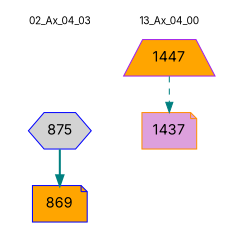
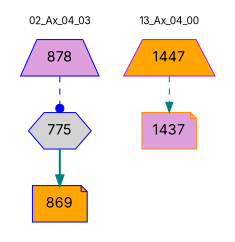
  digraph {
    fontname=Inter
    node [color=blue fillcolor=plum fontname=Inter shape=trapezium style=filled]
    edge [arrowhead=normal color=teal fontname=Inter style=dashed]
+   n1 [label=878]
    n2 [fillcolor=orange label=869 shape=note]
-   n3 [fillcolor=lightgrey label=875 shape=hexagon]
+   n3 [fillcolor=lightgrey label=775 shape=hexagon]
    n4 [color=purple fillcolor=orange label=1447]
    n5 [color=darkorange label=1437 shape=note]
    subgraph cluster_1 {
      color=white
      fontsize=10
      label="02_Ax_04_03"
+     n1
      n2
      n3
    }
    subgraph cluster_2 {
      color=white
      fontsize=10
      label="13_Ax_04_00"
      n4
      n5
    }
+   n1 -> n3 [arrowhead=dot color=blue]
    n3 -> n2 [style=bold]
    n4 -> n5
  }
